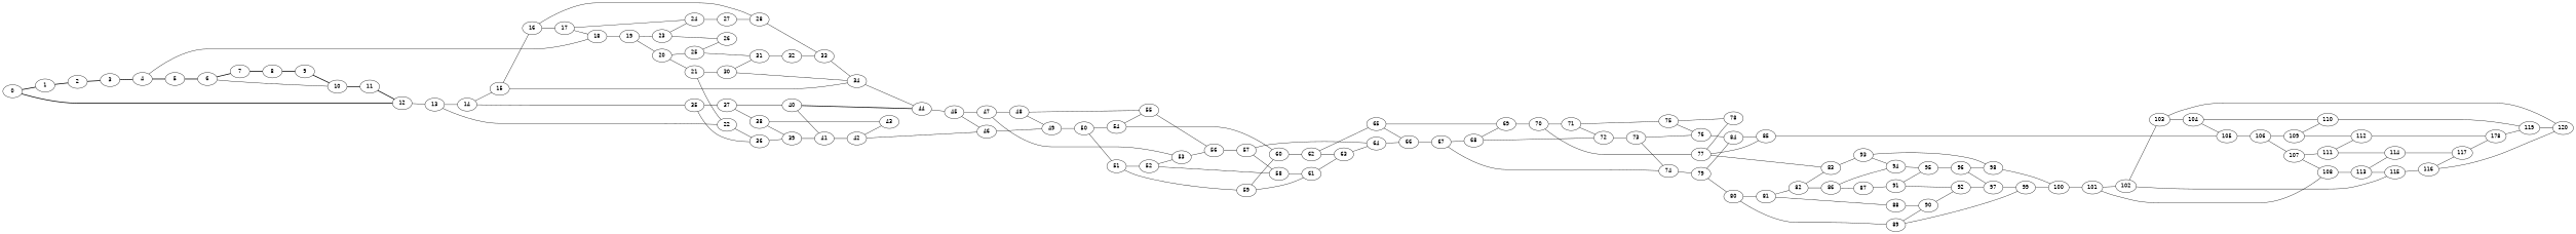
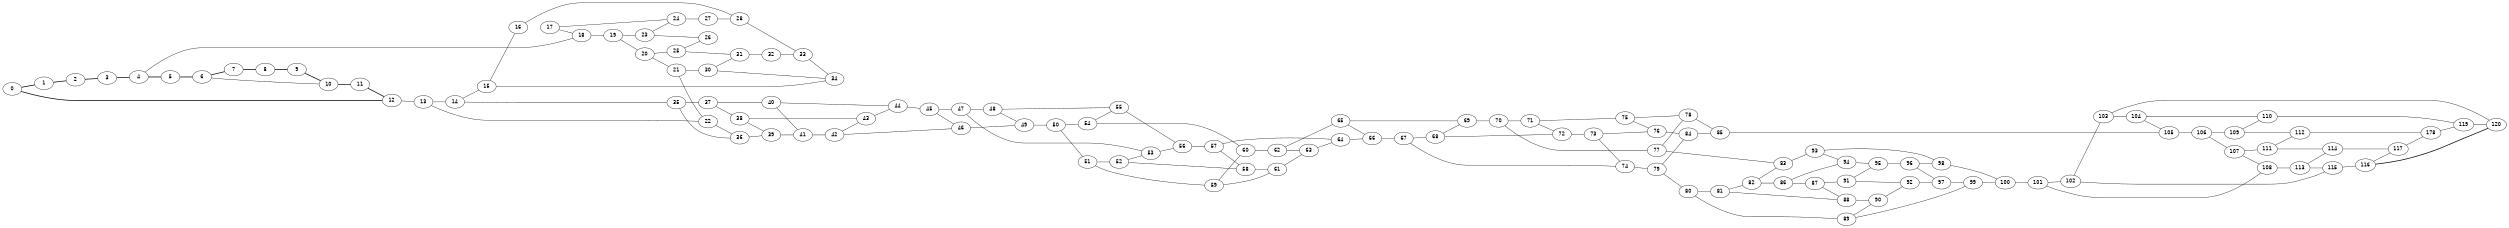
  graph {
    fontname="DejaVu Sans"
    rankdir=LR
    node [fontname="DejaVu Sans"]
    edge [fontname="DejaVu Sans"]
    0
    1
    12
    2
    13
    3
    14
    22
    4
    5
    18
    6
    19
    7
    10
    20
    23
    8
    11
    9
    15
    35
    36
    16
    34
    37
    39
    17
    28
    38
    40
    24
    33
    27
    21
    25
    26
    30
    31
    32
    41
    43
    44
    42
    45
    46
    47
    49
    50
    48
    53
    55
    56
    51
    54
    57
    52
    59
    60
    58
    61
    62
    63
    64
    65
    66
    67
    69
    70
    68
    74
    71
    77
    72
    79
    73
    84
    80
    76
    75
    78
    83
    85
    93
    81
    89
    105
    94
    98
    106
    82
    88
    90
    99
    86
    92
    100
    87
    91
    95
    107
    109
    96
    97
    101
    102
    108
    103
    115
    113
    104
    120
    116
    114
    110
    117
    119
    111
    112
    n120 [label=178]
    0 -- 1 [style=bold]
    0 -- 12 [style=bold]
    1 -- 2 [style=bold]
    12 -- 13
    2 -- 3 [style=bold]
    13 -- 14
    13 -- 22
    3 -- 4 [style=bold]
    14 -- 15
    14 -- 35
    22 -- 36
    4 -- 5 [style=bold]
    4 -- 18
    5 -- 6 [style=bold]
    18 -- 19
    6 -- 7 [style=bold]
    6 -- 10
    19 -- 20
    19 -- 23
    7 -- 8 [style=bold]
    10 -- 11 [style=bold]
    20 -- 21
    20 -- 25
    23 -- 24
    23 -- 26
    8 -- 9 [style=bold]
    11 -- 12 [style=bold]
    9 -- 10 [style=bold]
    15 -- 16
    15 -- 34
    35 -- 36
    35 -- 37
    36 -- 39
-   16 -- 17
    16 -- 28
    37 -- 38
    37 -- 40
    39 -- 41
    17 -- 18
    17 -- 24
    28 -- 33
    38 -- 39
    38 -- 43
    40 -- 41
-   40 -- 44 [style=bold]
+   40 -- 44
    24 -- 27
    33 -- 34
    27 -- 28
    21 -- 22
    21 -- 30
    25 -- 26
    25 -- 31
    30 -- 34
    30 -- 31
    31 -- 32
    32 -- 33
    41 -- 42
-   34 -- 44
+   43 -- 44
    44 -- 45
    42 -- 43
    42 -- 46
    45 -- 46
    45 -- 47
    46 -- 49
    47 -- 48
    47 -- 53
    49 -- 50
    50 -- 51
    50 -- 54
    48 -- 49
    48 -- 55
    53 -- 56
    55 -- 56
    56 -- 57
    51 -- 52
    51 -- 59
    54 -- 55
    54 -- 60
    57 -- 58
    57 -- 64
    52 -- 53
    52 -- 58
    59 -- 60
    59 -- 61
    60 -- 62
    58 -- 61
    61 -- 63
    62 -- 63
    62 -- 65
    63 -- 64
    64 -- 66
    65 -- 66
    65 -- 69
    66 -- 67
    67 -- 68
    67 -- 74
    69 -- 70
    70 -- 71
    70 -- 77
    68 -- 69
    68 -- 72
    74 -- 79
    71 -- 72
    71 -- 75
    77 -- 78
    77 -- 83
    72 -- 73
    79 -- 84
    79 -- 80
    73 -- 74
    73 -- 76
    84 -- 85
    80 -- 81
    80 -- 89
    76 -- 84
    75 -- 76
    75 -- 78
-   77 -- 85
+   78 -- 85
    83 -- 93
    85 -- 105
    93 -- 94
    93 -- 98
    81 -- 82
    81 -- 88
    89 -- 90
    89 -- 99
    105 -- 106
    94 -- 95
    98 -- 100
    106 -- 107
    106 -- 109
    82 -- 83
    82 -- 86
    88 -- 90
    90 -- 92
    99 -- 100
    86 -- 94
    86 -- 87
    92 -- 97
    100 -- 101
+   87 -- 88
    87 -- 91
    91 -- 92
    91 -- 95
    95 -- 96
    107 -- 108
    107 -- 111
    109 -- 110
    109 -- 112
    96 -- 98
    96 -- 97
    97 -- 99
    101 -- 102
    101 -- 108
    102 -- 103
    102 -- 115
    108 -- 113
    103 -- 104
    103 -- 120
    115 -- 116
    113 -- 115
    113 -- 114
    104 -- 105
    104 -- 110
-   116 -- 120
+   116 -- 120 [style=bold]
    116 -- 117
    114 -- 117
    110 -- 119
    117 -- n120
    119 -- 120
    111 -- 114
    111 -- 112
    112 -- n120
    n120 -- 119
  }
